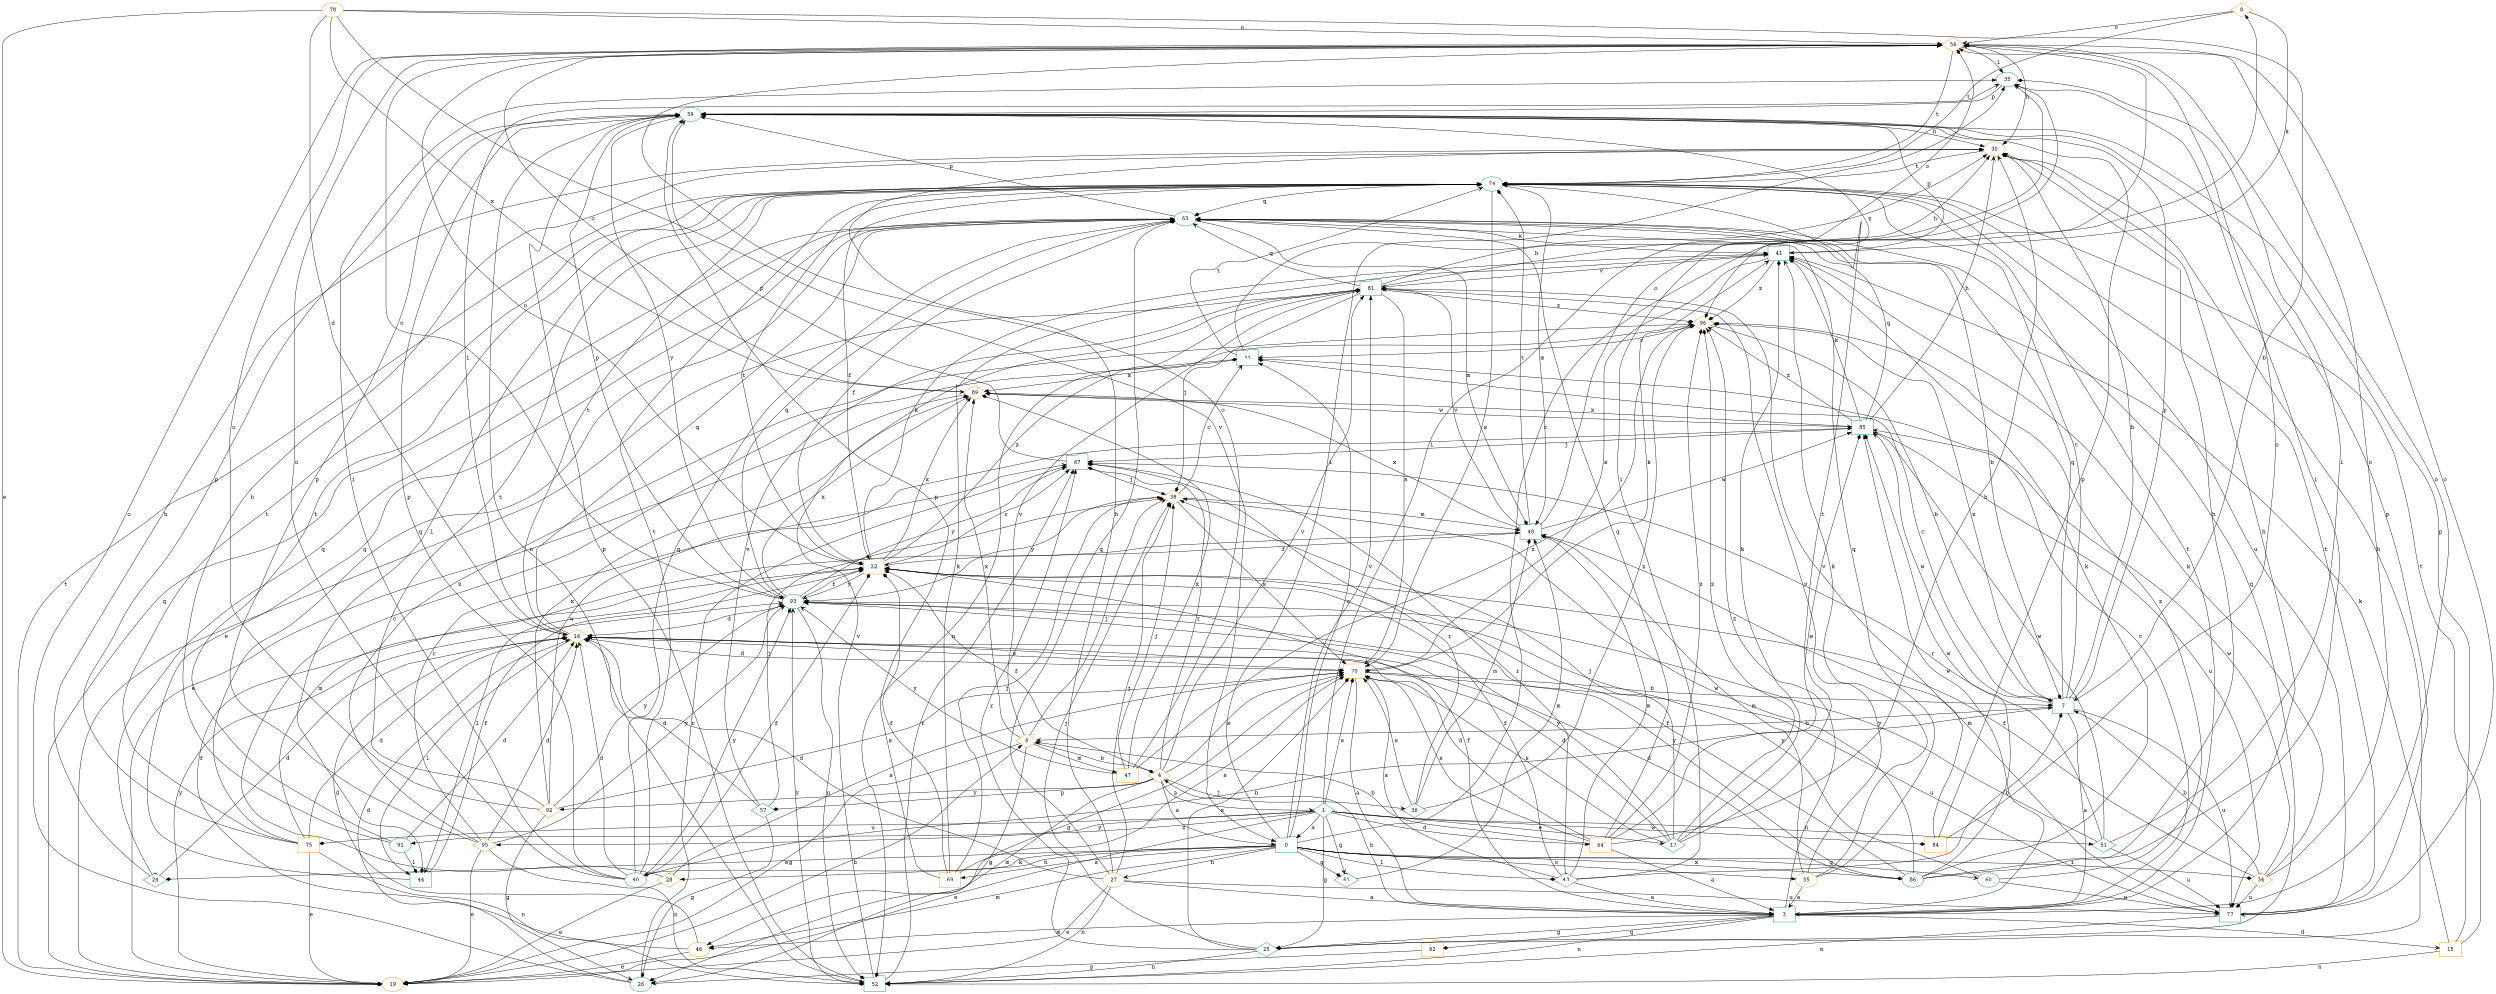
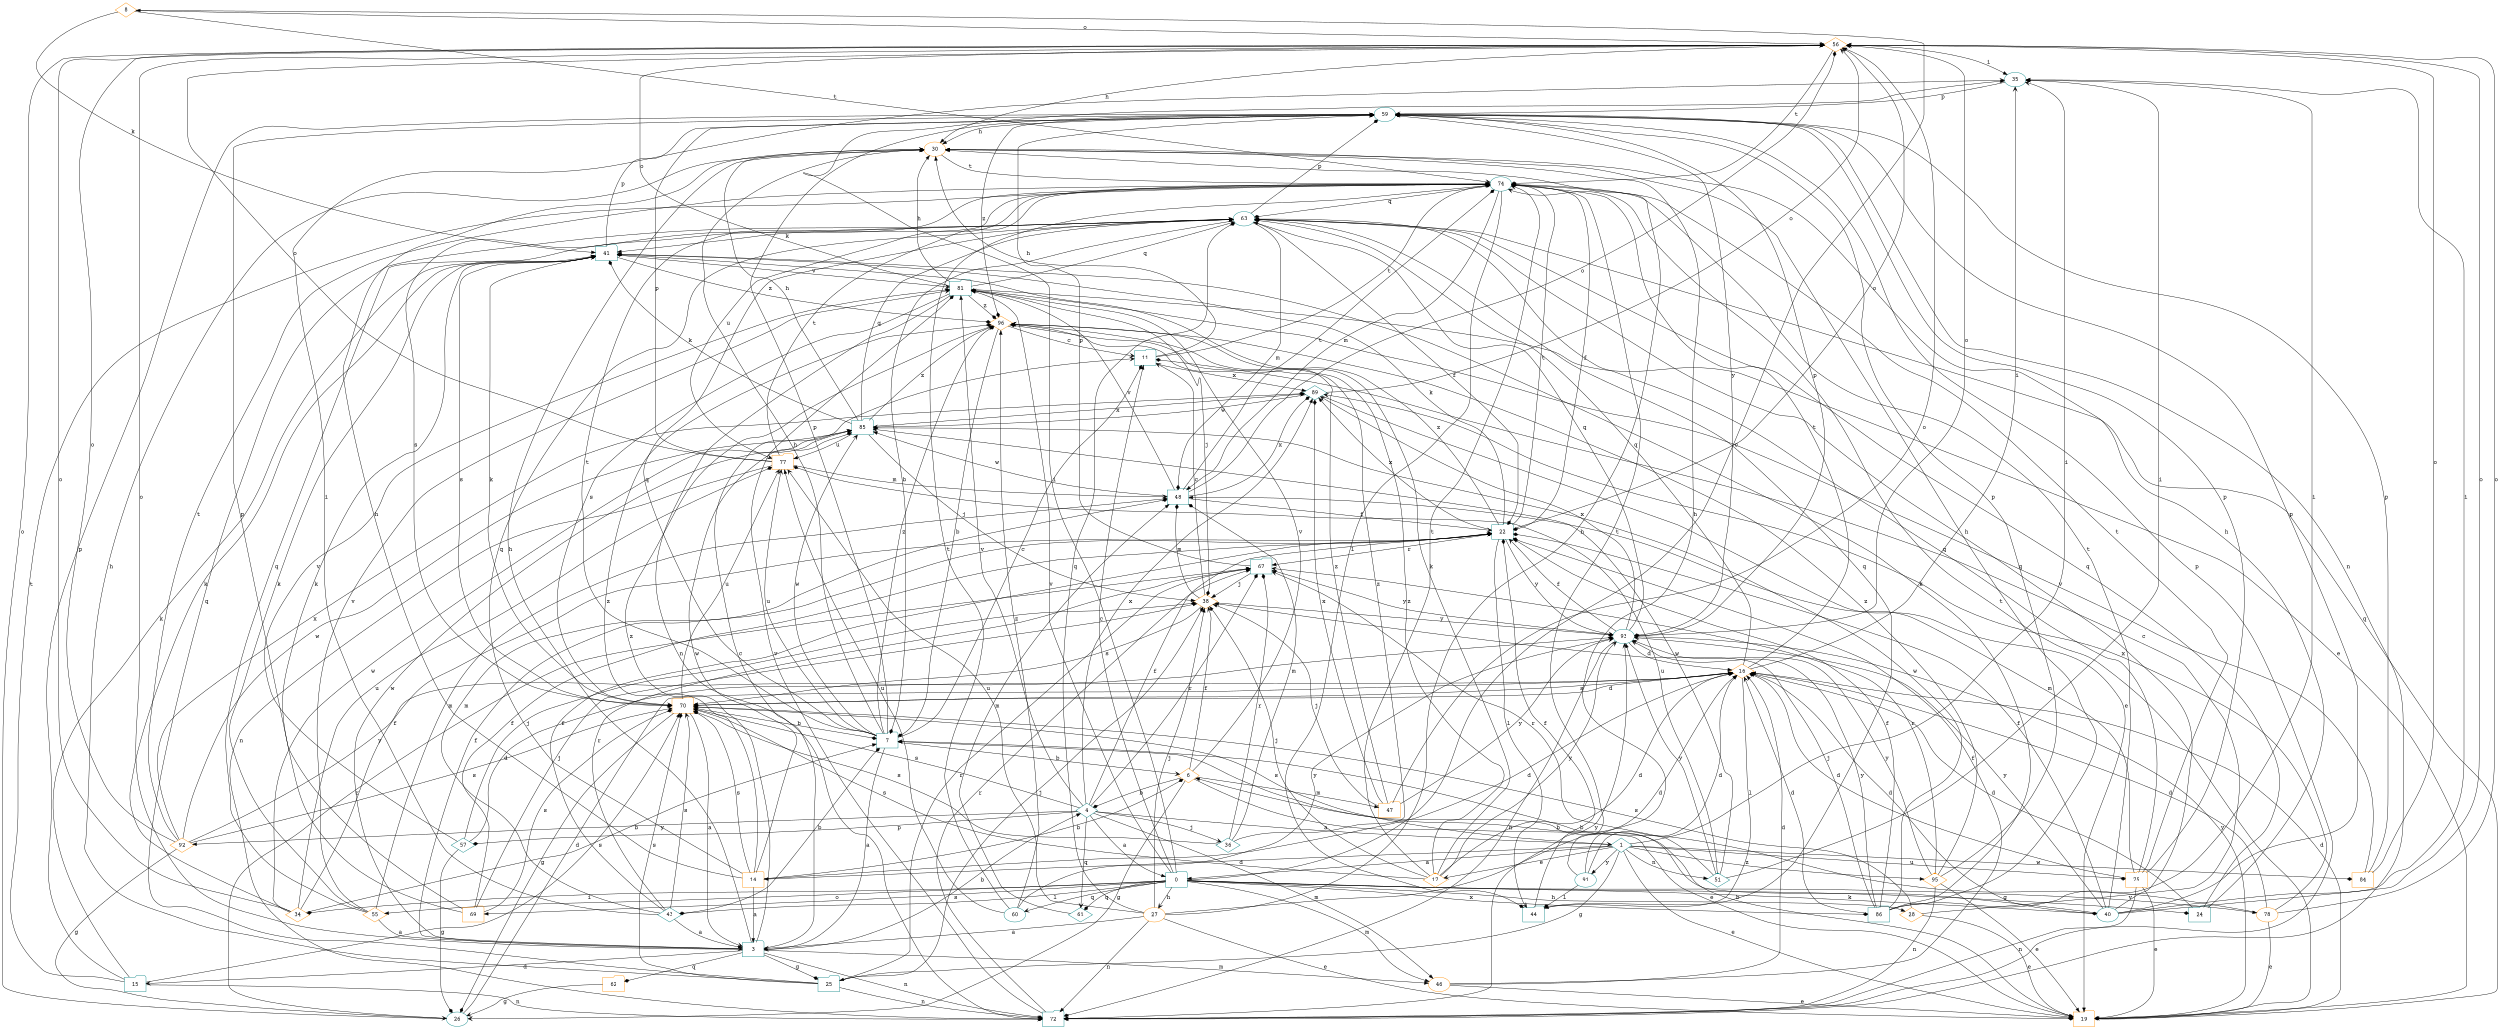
  strict digraph {
    fontname="Courier Prime"
    node [color=teal fontname="Courier Prime" shape=folder]
    edge [arrowhead=normal fontname="Courier Prime"]
    8 [color=darkorange shape=diamond]
    0
    11
-   24 [shape=diamond]
+   24
    27 [color=darkorange shape=ellipse]
    28 [color=darkorange shape=diamond]
    34 [color=darkorange shape=diamond]
    35 [shape=ellipse]
    40 [shape=ellipse]
    43 [shape=diamond]
    46 [color=darkorange shape=ellipse]
-   55 [color=darkorange shape=ellipse]
+   55 [color=darkorange shape=diamond]
    60 [shape=ellipse]
    61 [shape=diamond]
    69 [color=darkorange]
    78 [color=darkorange shape=ellipse]
    81
-   86 [shape=ellipse]
+   86
    56 [color=darkorange shape=diamond]
    74 [shape=ellipse]
    41
    30 [color=darkorange shape=ellipse]
-   89 [color=darkorange shape=diamond]
+   89 [shape=diamond]
    63 [shape=ellipse]
    16 [color=darkorange shape=diamond]
-   19 [color=darkorange shape=ellipse]
+   19 [color=darkorange]
    3
-   52
+   52 [label=72]
    38 [color=darkorange shape=diamond]
-   77
+   77 [color=darkorange]
    70 [color=darkorange]
-   22 [color=darkorange]
+   22
    85
    7
    59 [shape=ellipse]
    93 [shape=ellipse]
    67
    48
    96 [color=darkorange shape=diamond]
    1 [shape=diamond]
-   14 [color=darkorange label=64]
-   17 [shape=diamond]
-   25 [shape=diamond]
+   14 [color=darkorange]
+   17 [color=darkorange shape=diamond]
+   25
    51 [shape=diamond]
    75 [color=darkorange]
    84 [color=darkorange]
    91 [shape=ellipse]
    95 [color=darkorange shape=diamond]
    6 [color=darkorange shape=diamond]
    26 [shape=ellipse]
    44
-   4 [color=darkorange shape=diamond]
-   15 [color=darkorange]
+   4 [shape=diamond]
+   15
    62 [color=darkorange]
    36 [shape=diamond]
    57 [shape=diamond]
    92 [color=darkorange shape=diamond]
    47 [color=darkorange]
    8 -> 56 [arrowhead=vee label=o]
    8 -> 74 [arrowhead=vee label=t]
    8 -> 41 [label=k]
    0 -> 8 [label=c]
    0 -> 11 [label=c]
    0 -> 24 [arrowhead=diamond label=g]
    0 -> 27 [arrowhead=vee label=h]
    0 -> 28 [label=h]
    0 -> 34 [arrowhead=diamond label=i]
    0 -> 35 [label=i]
    0 -> 40 [arrowhead=diamond label=k]
    0 -> 43 [arrowhead=diamond label=l]
    0 -> 46 [label=m]
    0 -> 55 [label=o]
    0 -> 60 [arrowhead=vee label=q]
    0 -> 61 [arrowhead=diamond label=q]
    0 -> 69 [label=s]
-   78 -> 0 [label=v]
+   0 -> 78 [label=v]
    0 -> 81 [label=v]
    0 -> 86 [arrowhead=diamond label=x]
    11 -> 74 [arrowhead=vee label=t]
    11 -> 30 [label=h]
    11 -> 89 [label=x]
    24 -> 30 [label=h]
    24 -> 63 [label=q]
    24 -> 16 [arrowhead=diamond label=d]
    27 -> 30 [label=h]
    27 -> 63 [arrowhead=diamond label=q]
    27 -> 16 [label=d]
    27 -> 19 [arrowhead=diamond label=e]
    27 -> 3 [arrowhead=vee label=a]
    27 -> 52 [label=n]
    27 -> 38 [label=j]
    27 -> 77 [arrowhead=vee label=u]
    28 -> 11 [arrowhead=diamond label=c]
    28 -> 19 [label=e]
    28 -> 70 [label=s]
    34 -> 56 [label=o]
    34 -> 41 [arrowhead=diamond label=k]
    34 -> 77 [arrowhead=diamond label=u]
    34 -> 22 [arrowhead=diamond label=f]
    34 -> 85 [arrowhead=vee label=w]
    34 -> 7 [label=b]
    35 -> 59 [arrowhead=vee label=p]
    40 -> 35 [label=i]
    40 -> 56 [arrowhead=vee label=o]
    40 -> 74 [label=t]
    40 -> 63 [arrowhead=diamond label=q]
    40 -> 16 [arrowhead=vee label=d]
    40 -> 22 [arrowhead=diamond label=f]
    40 -> 7 [label=b]
    40 -> 59 [label=p]
-   40 -> 93 [arrowhead=diamond label=y]
+   40 -> 93 [arrowhead=vee label=y]
    43 -> 35 [arrowhead=vee label=i]
    43 -> 3 [label=a]
    43 -> 70 [arrowhead=vee label=s]
    43 -> 22 [arrowhead=diamond label=f]
    43 -> 7 [arrowhead=diamond label=b]
    43 -> 67 [arrowhead=diamond label=r]
    43 -> 48 [arrowhead=diamond label=m]
    46 -> 16 [label=d]
    46 -> 19 [arrowhead=diamond label=e]
    46 -> 22 [arrowhead=diamond label=f]
    55 -> 81 [arrowhead=vee label=v]
    55 -> 41 [arrowhead=vee label=k]
    55 -> 63 [label=q]
    55 -> 3 [arrowhead=vee label=a]
    55 -> 48 [arrowhead=vee label=m]
    60 -> 77 [label=u]
    60 -> 93 [arrowhead=vee label=y]
    60 -> 96 [label=z]
    61 -> 48 [label=m]
    69 -> 41 [arrowhead=vee label=k]
    69 -> 38 [label=j]
    69 -> 70 [arrowhead=diamond label=s]
    69 -> 22 [arrowhead=diamond label=f]
    69 -> 59 [label=p]
    78 -> 56 [arrowhead=vee label=o]
    78 -> 89 [arrowhead=vee label=x]
    78 -> 16 [label=d]
    78 -> 19 [arrowhead=diamond label=e]
    78 -> 7 [arrowhead=vee label=b]
    81 -> 56 [arrowhead=diamond label=o]
    81 -> 30 [label=h]
    81 -> 63 [arrowhead=vee label=q]
    81 -> 19 [arrowhead=vee label=e]
    81 -> 52 [arrowhead=diamond label=n]
    81 -> 38 [arrowhead=diamond label=j]
    81 -> 70 [arrowhead=vee label=s]
    81 -> 96 [arrowhead=diamond label=z]
    86 -> 35 [arrowhead=vee label=i]
    86 -> 41 [label=k]
    86 -> 30 [label=h]
    86 -> 16 [arrowhead=vee label=d]
-   86 -> 38 [label=w]
+   86 -> 38 [label=j]
    86 -> 22 [label=f]
    86 -> 85 [arrowhead=diamond label=w]
    86 -> 93 [arrowhead=vee label=y]
    56 -> 35 [label=i]
    56 -> 74 [arrowhead=diamond label=t]
    56 -> 30 [label=h]
    74 -> 63 [arrowhead=diamond label=q]
    74 -> 77 [arrowhead=vee label=u]
    74 -> 70 [label=s]
-   74 -> 22 [label=f]
+   74 -> 22 [arrowhead=diamond label=f]
    74 -> 48 [label=m]
    74 -> 44 [arrowhead=diamond label=l]
    41 -> 81 [arrowhead=vee label=v]
    41 -> 70 [arrowhead=diamond label=s]
    41 -> 59 [arrowhead=vee label=p]
    41 -> 96 [arrowhead=diamond label=z]
    30 -> 74 [label=t]
    89 -> 56 [arrowhead=vee label=o]
    89 -> 19 [label=e]
    89 -> 85 [arrowhead=vee label=w]
    63 -> 41 [label=k]
    63 -> 22 [arrowhead=diamond label=f]
    63 -> 7 [arrowhead=diamond label=b]
-   63 -> 59 [label=p]
+   63 -> 59 [arrowhead=diamond label=p]
    63 -> 48 [arrowhead=diamond label=m]
    16 -> 35 [arrowhead=vee label=i]
    16 -> 74 [arrowhead=diamond label=t]
    16 -> 63 [arrowhead=diamond label=q]
    16 -> 70 [arrowhead=diamond label=s]
    16 -> 44 [label=l]
    19 -> 74 [arrowhead=vee label=t]
    19 -> 63 [arrowhead=diamond label=q]
-   95 -> 16 [label=d]
+   19 -> 16 [label=d]
    19 -> 93 [arrowhead=vee label=y]
    19 -> 6 [label=b]
    3 -> 11 [arrowhead=vee label=c]
    3 -> 46 [label=m]
    3 -> 56 [arrowhead=vee label=o]
-   3 -> 74 [arrowhead=diamond label=t]
+   60 -> 74 [arrowhead=diamond label=t]
    3 -> 30 [arrowhead=diamond label=h]
    3 -> 52 [arrowhead=diamond label=n]
    3 -> 22 [arrowhead=vee label=f]
    3 -> 85 [label=w]
    3 -> 96 [label=z]
    3 -> 25 [arrowhead=diamond label=g]
    3 -> 4 [label=b]
    3 -> 15 [arrowhead=vee label=d]
    3 -> 62 [arrowhead=diamond label=q]
    52 -> 81 [arrowhead=diamond label=v]
    52 -> 59 [arrowhead=diamond label=p]
    52 -> 93 [arrowhead=vee label=y]
    52 -> 67 [label=r]
    38 -> 11 [arrowhead=vee label=c]
    38 -> 70 [label=s]
    38 -> 93 [arrowhead=diamond label=y]
    38 -> 48 [arrowhead=diamond label=m]
    77 -> 56 [label=o]
    77 -> 74 [label=t]
    77 -> 52 [arrowhead=vee label=n]
    77 -> 59 [arrowhead=diamond label=p]
    77 -> 48 [arrowhead=vee label=m]
    70 -> 41 [arrowhead=vee label=k]
    70 -> 16 [label=d]
    70 -> 3 [arrowhead=vee label=a]
    70 -> 77 [arrowhead=vee label=u]
    70 -> 7 [arrowhead=diamond label=b]
    70 -> 26 [arrowhead=diamond label=g]
    22 -> 56 [arrowhead=vee label=o]
    22 -> 74 [label=t]
    22 -> 41 [arrowhead=diamond label=k]
    22 -> 89 [label=x]
    22 -> 93 [arrowhead=vee label=y]
    22 -> 67 [label=r]
    22 -> 96 [arrowhead=vee label=z]
    22 -> 44 [arrowhead=vee label=l]
    85 -> 41 [arrowhead=diamond label=k]
    85 -> 30 [arrowhead=vee label=h]
    85 -> 89 [arrowhead=vee label=x]
    85 -> 63 [arrowhead=diamond label=q]
-   85 -> 67 [label=j]
+   85 -> 38 [label=j]
    85 -> 77 [label=u]
    85 -> 96 [arrowhead=vee label=z]
    7 -> 11 [arrowhead=diamond label=c]
    7 -> 74 [arrowhead=vee label=t]
-   7 -> 30 [arrowhead=diamond label=h]
+   7 -> 30 [arrowhead=vee label=h]
    7 -> 63 [arrowhead=vee label=q]
    7 -> 3 [arrowhead=vee label=a]
    7 -> 77 [arrowhead=vee label=u]
    7 -> 85 [arrowhead=vee label=w]
    7 -> 59 [arrowhead=diamond label=p]
    7 -> 96 [arrowhead=diamond label=z]
    7 -> 6 [arrowhead=vee label=b]
    59 -> 30 [label=h]
    59 -> 52 [label=n]
    59 -> 93 [arrowhead=diamond label=y]
    59 -> 96 [arrowhead=diamond label=z]
    93 -> 56 [arrowhead=vee label=o]
    93 -> 89 [arrowhead=vee label=x]
    93 -> 63 [label=q]
    93 -> 16 [label=d]
    93 -> 52 [arrowhead=diamond label=n]
    93 -> 22 [arrowhead=vee label=f]
    93 -> 59 [arrowhead=diamond label=p]
    93 -> 67 [label=y]
    67 -> 38 [label=j]
    67 -> 59 [arrowhead=vee label=p]
    48 -> 81 [label=v]
    48 -> 56 [arrowhead=diamond label=o]
    48 -> 74 [arrowhead=diamond label=t]
    48 -> 89 [arrowhead=diamond label=x]
    48 -> 22 [arrowhead=vee label=f]
    48 -> 85 [label=w]
    96 -> 11 [arrowhead=vee label=c]
    96 -> 7 [arrowhead=diamond label=b]
    1 -> 0 [label=a]
    1 -> 35 [arrowhead=vee label=i]
-   1 -> 61 [arrowhead=vee label=q]
+   4 -> 61 [arrowhead=vee label=q]
    1 -> 19 [label=e]
    1 -> 70 [arrowhead=diamond label=s]
    1 -> 14 [label=d]
    1 -> 17 [arrowhead=vee label=e]
    1 -> 25 [label=g]
    1 -> 51 [label=n]
    1 -> 75 [arrowhead=diamond label=u]
    1 -> 84 [arrowhead=diamond label=w]
    1 -> 91 [label=y]
    1 -> 95 [label=z]
    14 -> 30 [arrowhead=vee label=h]
    14 -> 63 [label=q]
    14 -> 16 [label=d]
    14 -> 3 [label=a]
    14 -> 70 [arrowhead=diamond label=s]
    14 -> 85 [arrowhead=diamond label=w]
    14 -> 96 [arrowhead=diamond label=z]
    14 -> 6 [arrowhead=diamond label=b]
    17 -> 74 [arrowhead=vee label=t]
    17 -> 41 [arrowhead=diamond label=k]
    17 -> 16 [arrowhead=vee label=d]
    17 -> 38 [label=j]
    17 -> 70 [arrowhead=vee label=s]
    17 -> 93 [arrowhead=vee label=y]
    17 -> 96 [arrowhead=diamond label=z]
    25 -> 30 [arrowhead=diamond label=h]
    25 -> 63 [arrowhead=vee label=q]
    25 -> 52 [arrowhead=vee label=n]
    25 -> 38 [arrowhead=diamond label=j]
    25 -> 70 [arrowhead=diamond label=s]
    25 -> 67 [label=r]
    51 -> 35 [arrowhead=diamond label=i]
    51 -> 77 [arrowhead=diamond label=u]
    51 -> 85 [arrowhead=vee label=w]
    51 -> 93 [label=y]
    51 -> 67 [arrowhead=vee label=r]
    75 -> 74 [arrowhead=diamond label=t]
    75 -> 63 [label=q]
    75 -> 16 [arrowhead=diamond label=d]
    75 -> 19 [arrowhead=diamond label=e]
    75 -> 52 [arrowhead=diamond label=n]
    75 -> 59 [label=p]
    75 -> 48 [label=m]
    84 -> 81 [arrowhead=diamond label=v]
    84 -> 56 [arrowhead=diamond label=o]
    84 -> 59 [label=p]
    91 -> 74 [arrowhead=diamond label=t]
    91 -> 30 [label=h]
    91 -> 16 [label=d]
    91 -> 44 [arrowhead=diamond label=l]
    95 -> 19 [label=e]
    95 -> 52 [arrowhead=vee label=n]
    95 -> 59 [arrowhead=vee label=p]
    95 -> 93 [arrowhead=vee label=y]
    95 -> 67 [arrowhead=vee label=r]
    95 -> 96 [arrowhead=vee label=z]
    6 -> 81 [arrowhead=vee label=v]
    6 -> 19 [arrowhead=diamond label=e]
-   6 -> 38 [arrowhead=vee label=j]
+   6 -> 38 [arrowhead=vee label=f]
    6 -> 26 [arrowhead=vee label=g]
    6 -> 4 [arrowhead=diamond label=b]
    6 -> 47 [label=m]
    26 -> 56 [arrowhead=vee label=o]
    26 -> 16 [label=d]
    26 -> 67 [arrowhead=vee label=r]
    44 -> 63 [label=q]
    44 -> 22 [arrowhead=diamond label=f]
    4 -> 0 [label=a]
    4 -> 46 [label=m]
    4 -> 81 [label=v]
-   6 -> 89 [label=x]
+   4 -> 89 [label=x]
    4 -> 70 [arrowhead=diamond label=s]
    4 -> 22 [arrowhead=diamond label=f]
    4 -> 67 [arrowhead=diamond label=r]
    4 -> 1 [arrowhead=vee label=a]
    4 -> 36 [arrowhead=vee label=j]
    4 -> 57 [arrowhead=diamond label=p]
    4 -> 92 [label=y]
    15 -> 74 [arrowhead=diamond label=t]
    15 -> 41 [label=k]
    15 -> 52 [arrowhead=vee label=n]
+   15 -> 70 [label=s]
    15 -> 59 [arrowhead=vee label=p]
    62 -> 26 [arrowhead=vee label=g]
    36 -> 70 [label=s]
    36 -> 67 [arrowhead=diamond label=r]
    36 -> 48 [arrowhead=diamond label=m]
    36 -> 96 [label=z]
    57 -> 81 [arrowhead=diamond label=v]
    57 -> 16 [label=d]
    57 -> 38 [arrowhead=diamond label=j]
    57 -> 26 [arrowhead=diamond label=g]
    92 -> 56 [label=o]
    92 -> 74 [label=t]
    92 -> 89 [arrowhead=diamond label=x]
    92 -> 70 [arrowhead=vee label=s]
    92 -> 85 [arrowhead=vee label=w]
    92 -> 93 [arrowhead=diamond label=y]
    92 -> 26 [arrowhead=vee label=g]
    47 -> 56 [label=o]
    47 -> 89 [arrowhead=diamond label=x]
    47 -> 38 [label=j]
    47 -> 93 [arrowhead=vee label=y]
    47 -> 96 [arrowhead=vee label=z]
  }
